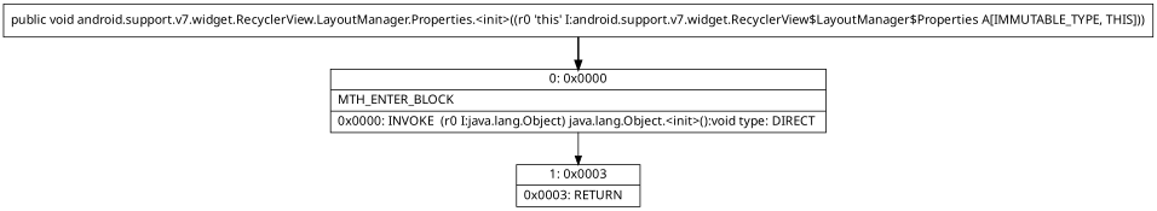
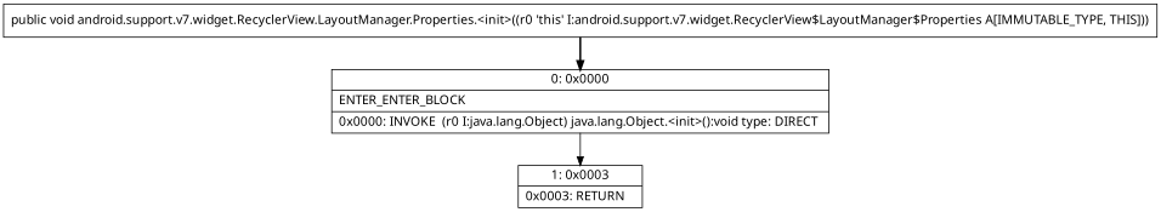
  digraph {
    fontname="Noto Sans"
    node [shape=record fontname="Noto Sans"]
    edge [fontname="Noto Sans"]
-   n1 [label="{0\:\ 0x0000|MTH_ENTER_BLOCK\l|0x0000: INVOKE  (r0 I:java.lang.Object) java.lang.Object.\<init\>():void type: DIRECT \l}"]
+   n1 [label="{0\:\ 0x0000|ENTER_ENTER_BLOCK\l|0x0000: INVOKE  (r0 I:java.lang.Object) java.lang.Object.\<init\>():void type: DIRECT \l}"]
    n2 [label="{1\:\ 0x0003|0x0003: RETURN   \l}"]
    n3 [label="{public void android.support.v7.widget.RecyclerView.LayoutManager.Properties.\<init\>((r0 'this' I:android.support.v7.widget.RecyclerView$LayoutManager$Properties A[IMMUTABLE_TYPE, THIS])) }"]
    n1 -> n2 [style=solid]
    n3 -> n1 [style=bold]
  }
